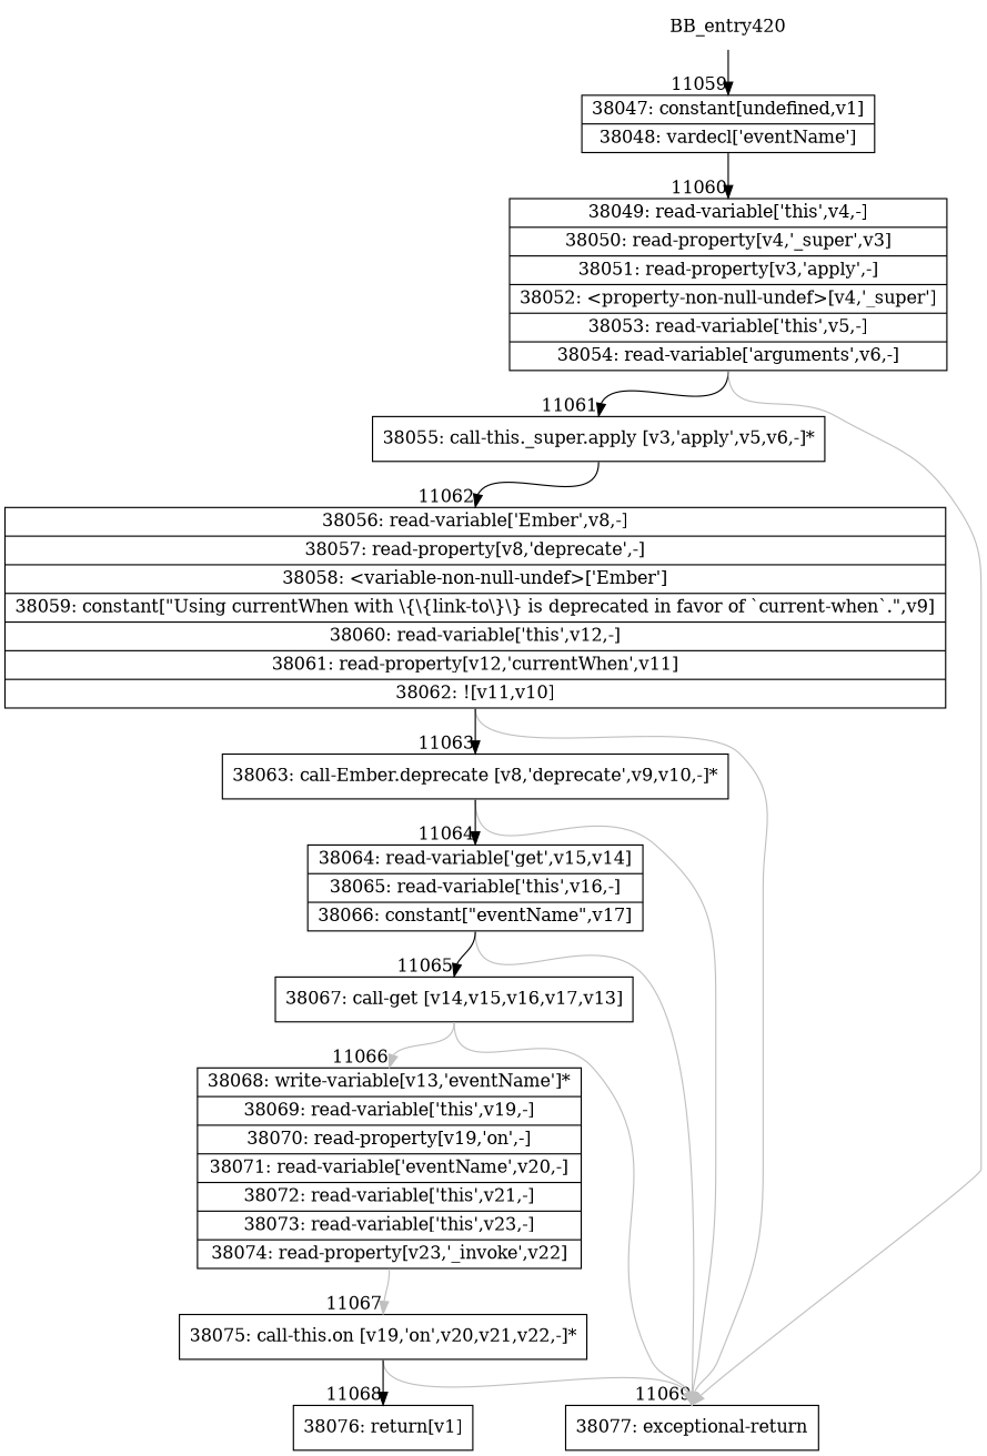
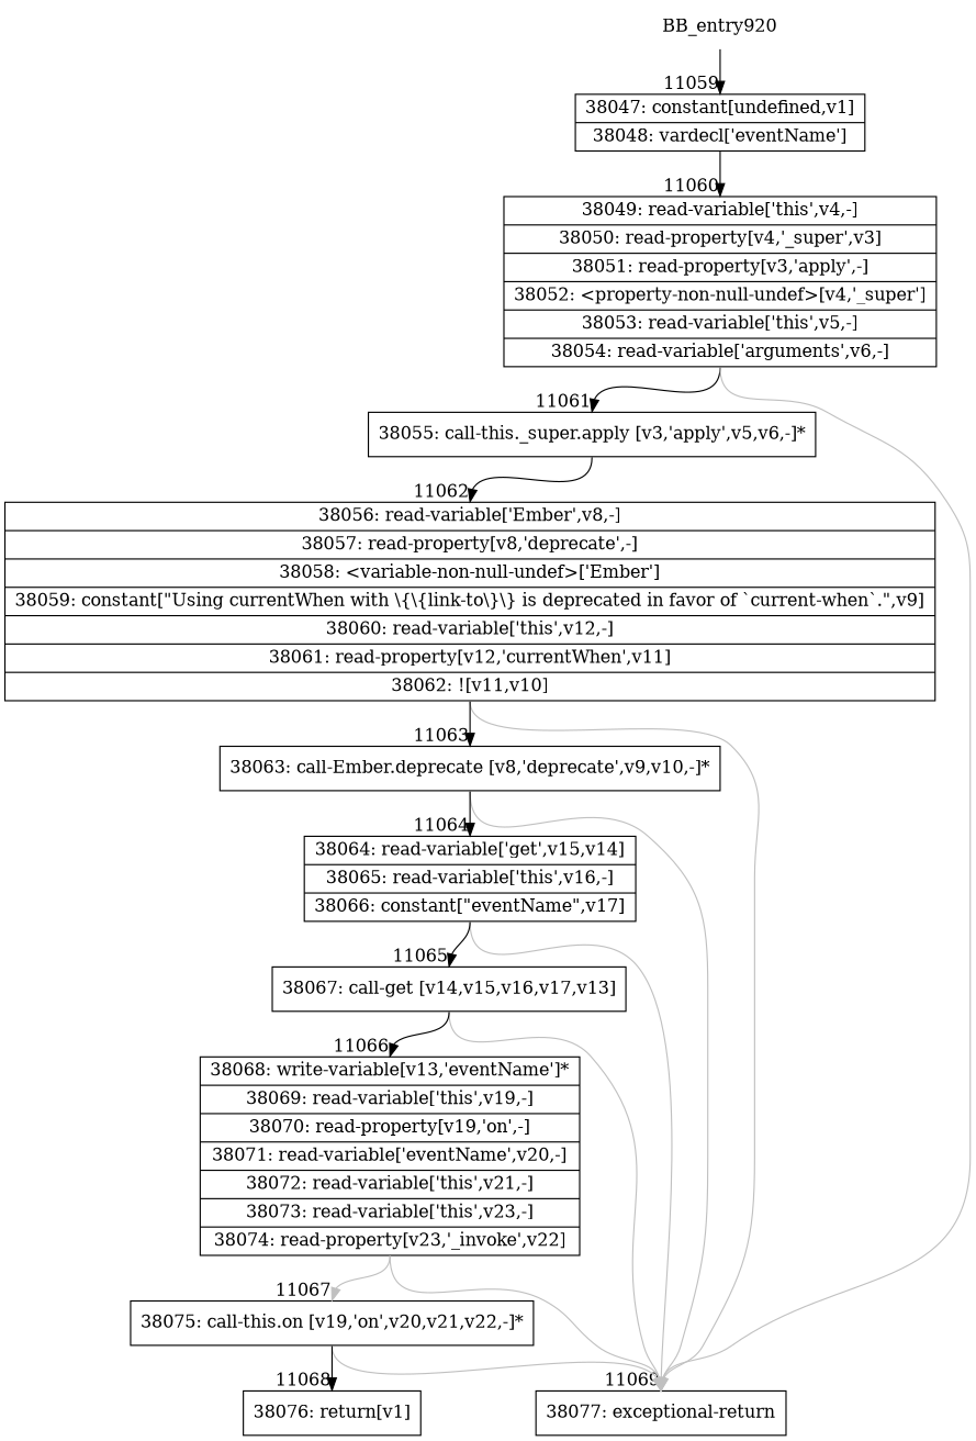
  digraph {
    rankdir=TD
    node [shape=record]
    edge [headport=n tailport=s]
-   BB_entry920 [shape=none label=BB_entry420]
+   BB_entry920 [shape=none]
    n2 [label="{38047: constant[undefined,v1]|38048: vardecl['eventName']}"]
    n3 [label="{38049: read-variable['this',v4,-]|38050: read-property[v4,'_super',v3]|38051: read-property[v3,'apply',-]|38052: \<property-non-null-undef\>[v4,'_super']|38053: read-variable['this',v5,-]|38054: read-variable['arguments',v6,-]}"]
    n4 [label="{38055: call-this._super.apply [v3,'apply',v5,v6,-]*}"]
    n5 [label="{38077: exceptional-return}"]
    n6 [label="{38056: read-variable['Ember',v8,-]|38057: read-property[v8,'deprecate',-]|38058: \<variable-non-null-undef\>['Ember']|38059: constant[\"Using currentWhen with \\\{\\\{link-to\\\}\\\} is deprecated in favor of `current-when`.\",v9]|38060: read-variable['this',v12,-]|38061: read-property[v12,'currentWhen',v11]|38062: ![v11,v10]}"]
    n7 [label="{38063: call-Ember.deprecate [v8,'deprecate',v9,v10,-]*}"]
    n8 [label="{38064: read-variable['get',v15,v14]|38065: read-variable['this',v16,-]|38066: constant[\"eventName\",v17]}"]
    n9 [label="{38067: call-get [v14,v15,v16,v17,v13]}"]
    n10 [label="{38068: write-variable[v13,'eventName']*|38069: read-variable['this',v19,-]|38070: read-property[v19,'on',-]|38071: read-variable['eventName',v20,-]|38072: read-variable['this',v21,-]|38073: read-variable['this',v23,-]|38074: read-property[v23,'_invoke',v22]}"]
    n11 [label="{38075: call-this.on [v19,'on',v20,v21,v22,-]*}"]
    n12 [label="{38076: return[v1]}"]
    BB_entry920 -> n2 [headlabel="    11059"]
    n2 -> n3 [headlabel="      11060"]
    n3 -> n4 [headlabel="      11061"]
    n3 -> n5 [color=gray headlabel="      11069"]
    n4 -> n6 [headlabel="      11062"]
    n6 -> n5 [color=gray]
    n6 -> n7 [headlabel="      11063"]
    n7 -> n5 [color=gray]
    n7 -> n8 [headlabel="      11064"]
    n8 -> n5 [color=gray]
    n8 -> n9 [headlabel="      11065"]
    n9 -> n5 [color=gray]
-   n9 -> n10 [headlabel="      11066" color=gray]
+   n9 -> n10 [headlabel="      11066"]
+   n10 -> n5 [color=gray]
    n10 -> n11 [color=gray headlabel="      11067"]
    n11 -> n5 [color=gray]
    n11 -> n12 [headlabel="      11068"]
  }
